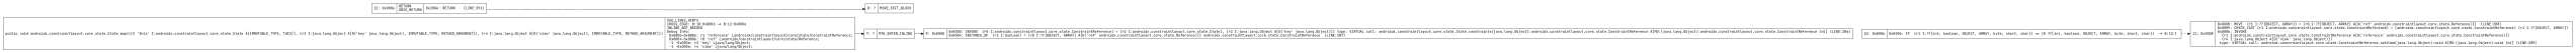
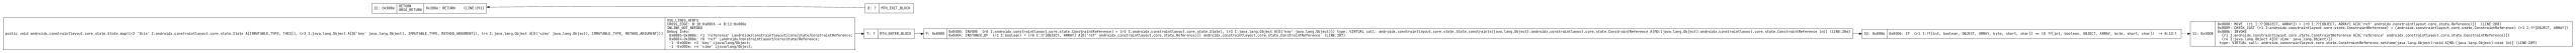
  digraph {
    fontname="JetBrains Mono"
    rankdir=LR
    node [fontname="JetBrains Mono" shape=record]
    edge [fontname="JetBrains Mono"]
-   n1 [label="{7\:\ ?|MTH_ENTER_INLINE\l}"]
+   n1 [label="{7\:\ ?|MTH_ENTER_BLOCK\l}"]
    n2 [label="{9\:\ 0x0000|0x0000: INVOKE  (r0 I:androidx.constraintlayout.core.state.ConstraintReference) = (r2 I:androidx.constraintlayout.core.state.State), (r3 I:java.lang.Object A[D('key' java.lang.Object)]) type: VIRTUAL call: androidx.constraintlayout.core.state.State.constraints(java.lang.Object):androidx.constraintlayout.core.state.ConstraintReference A[MD:(java.lang.Object):androidx.constraintlayout.core.state.ConstraintReference (m)] (LINE:286)\l0x0004: INSTANCE_OF  (r1 I:boolean) = (r0 I:??[OBJECT, ARRAY] A[D('ref' androidx.constraintlayout.core.state.Reference)]) androidx.constraintlayout.core.state.ConstraintReference  (LINE:287)\l}"]
    n3 [label="{10\:\ 0x0006|0x0006: IF  (r1 I:??[int, boolean, OBJECT, ARRAY, byte, short, char]) == (0 ??[int, boolean, OBJECT, ARRAY, byte, short, char])  \-\> B:13:? \l}"]
    n4 [label="{11\:\ 0x0008|0x0008: MOVE  (r1 I:??[OBJECT, ARRAY]) = (r0 I:??[OBJECT, ARRAY] A[D('ref' androidx.constraintlayout.core.state.Reference)])  (LINE:288)\l0x0009: CHECK_CAST (r1 I:androidx.constraintlayout.core.state.ConstraintReference) = (androidx.constraintlayout.core.state.ConstraintReference) (r1 I:??[OBJECT, ARRAY]) \l0x000b: INVOKE  \l  (r1 I:androidx.constraintlayout.core.state.ConstraintReference A[D('reference' androidx.constraintlayout.core.state.ConstraintReference)])\l  (r4 I:java.lang.Object A[D('view' java.lang.Object)])\l type: VIRTUAL call: androidx.constraintlayout.core.state.ConstraintReference.setView(java.lang.Object):void A[MD:(java.lang.Object):void (m)] (LINE:289)\l}"]
    n5 [label="{12\:\ 0x000e|RETURN\lORIG_RETURN\l|0x200e: RETURN    (LINE:291)\l}"]
-   n6 [label="{8\:\ ?|MOVE_EXIT_BLOCK\l}"]
+   n6 [label="{8\:\ ?|MTH_EXIT_BLOCK\l}"]
    n7 [label="{public void androidx.constraintlayout.core.state.State.map((r2 'this' I:androidx.constraintlayout.core.state.State A[IMMUTABLE_TYPE, THIS]), (r3 I:java.lang.Object A[D('key' java.lang.Object), IMMUTABLE_TYPE, METHOD_ARGUMENT]), (r4 I:java.lang.Object A[D('view' java.lang.Object), IMMUTABLE_TYPE, METHOD_ARGUMENT]))  | USE_LINES_HINTS\lCROSS_EDGE: B:10:0x0006 \-\> B:12:0x000e\lINLINE_NOT_NEEDED\lDebug Info:\l  0x000b\-0x000e: r1 'reference' Landroidx\/constraintlayout\/core\/state\/ConstraintReference;\l  0x0004\-0x000e: r0 'ref' Landroidx\/constraintlayout\/core\/state\/Reference;\l  \-1 \-0x000e: r3 'key' Ljava\/lang\/Object;\l  \-1 \-0x000e: r4 'view' Ljava\/lang\/Object;\l}"]
    n1 -> n2
+   n2 -> n3
    n3 -> n4 [style=dashed]
-   n5 -> n6
+   n6 -> n5
    n7 -> n1
  }
